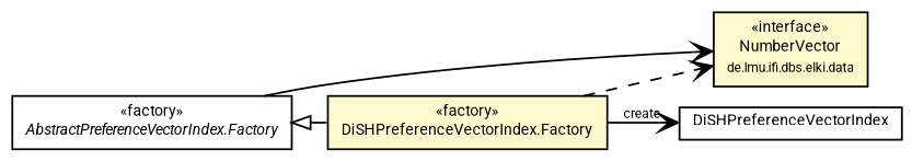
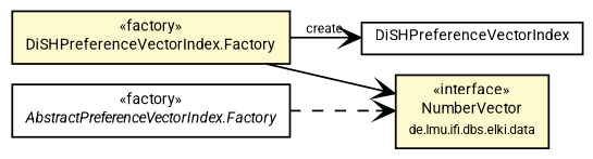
  digraph {
    nodesep=0.15
    rankdir=LR
    ranksep=0.25
    node [fontcolor=black fontname=Roboto fontsize=8 margin=0 shape=plaintext]
    edge [arrowhead=open color=black fontname=Roboto fontsize=7 labelfontname=Roboto labelfontsize=7 weight=0]
    n1 [height=0 label=<<table title="de.lmu.ifi.dbs.elki.index.preprocessed.preference.DiSHPreferenceVectorIndex" border="0" cellborder="1" cellspacing="0" cellpadding="2" href="DiSHPreferenceVectorIndex.html" target="_parent"> 		<tr><td><table border="0" cellspacing="0" cellpadding="1"> 		<tr><td align="center" balign="center"> <font face="Roboto">DiSHPreferenceVectorIndex</font> </td></tr> 		</table></td></tr> 		</table>> width=0]
    n2 [height=0 label=<<table title="de.lmu.ifi.dbs.elki.data.NumberVector" border="0" cellborder="1" cellspacing="0" cellpadding="2" bgcolor="LemonChiffon" href="../../../data/NumberVector.html" target="_parent"> 		<tr><td><table border="0" cellspacing="0" cellpadding="1"> 		<tr><td align="center" balign="center"> &#171;interface&#187; </td></tr> 		<tr><td align="center" balign="center"> <font face="Roboto">NumberVector</font> </td></tr> 		<tr><td align="center" balign="center"> <font face="Roboto" point-size="7.0">de.lmu.ifi.dbs.elki.data</font> </td></tr> 		</table></td></tr> 		</table>> width=0]
    n3 [height=0 label=<<table title="de.lmu.ifi.dbs.elki.index.preprocessed.preference.DiSHPreferenceVectorIndex.Factory" border="0" cellborder="1" cellspacing="0" cellpadding="2" bgcolor="lemonChiffon" href="DiSHPreferenceVectorIndex.Factory.html" target="_parent"> 		<tr><td><table border="0" cellspacing="0" cellpadding="1"> 		<tr><td align="center" balign="center"> &#171;factory&#187; </td></tr> 		<tr><td align="center" balign="center"> <font face="Roboto">DiSHPreferenceVectorIndex.Factory</font> </td></tr> 		</table></td></tr> 		</table>> width=0]
    n4 [height=0 label=<<table title="de.lmu.ifi.dbs.elki.index.preprocessed.preference.AbstractPreferenceVectorIndex.Factory" border="0" cellborder="1" cellspacing="0" cellpadding="2" href="AbstractPreferenceVectorIndex.Factory.html" target="_parent"> 		<tr><td><table border="0" cellspacing="0" cellpadding="1"> 		<tr><td align="center" balign="center"> &#171;factory&#187; </td></tr> 		<tr><td align="center" balign="center"> <font face="Roboto"><i>AbstractPreferenceVectorIndex.Factory</i></font> </td></tr> 		</table></td></tr> 		</table>> width=0]
    n3 -> n1 [label=create weight=1]
-   n3 -> n2 [style=dashed]
-   n4 -> n2 [style=solid]
-   n4 -> n3 [arrowtail=empty dir=back weight=10 arrowhead=""]
+   n3 -> n2 [style=solid]
+   n4 -> n2 [style=dashed]
  }
